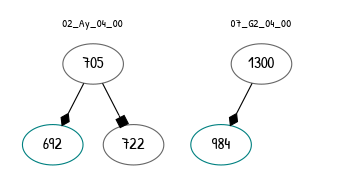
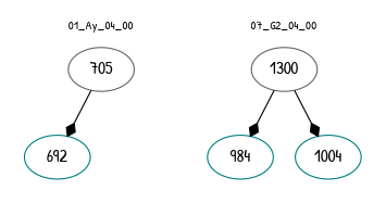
  digraph {
    fontname="Patrick Hand"
    node [color=gray40 fontname="Patrick Hand"]
    edge [arrowhead=diamond color=black fontname="Patrick Hand"]
    n1 [label=705]
    n2 [color=teal label=692]
-   n3 [label=722]
    n4 [label=1300]
    n5 [color=teal label=984]
+   n6 [color=teal label=1004]
    subgraph cluster_1 {
      color=white
      fontsize=10
-     label="02_Ay_04_00"
+     label="01_Ay_04_00"
      n1
      n2
-     n3
    }
    subgraph cluster_2 {
      color=white
      fontsize=10
      label="07_G2_04_00"
      n4
      n5
+     n6
    }
    n1 -> n2
-   n1 -> n3 [arrowhead=box]
    n4 -> n5
+   n4 -> n6
  }
